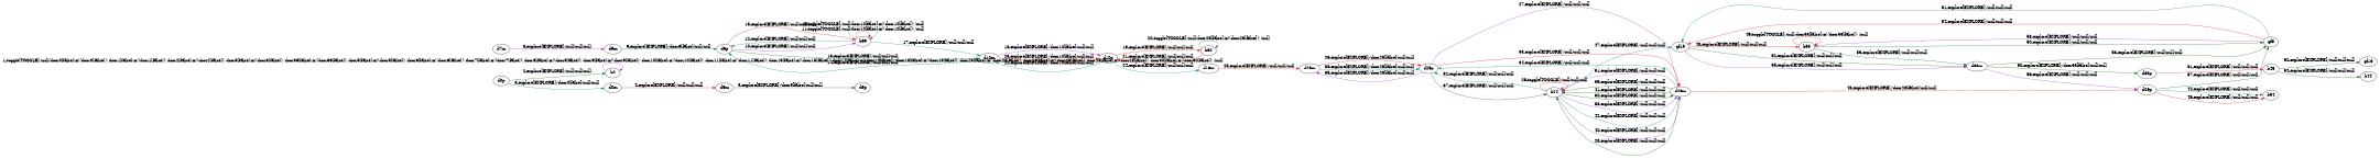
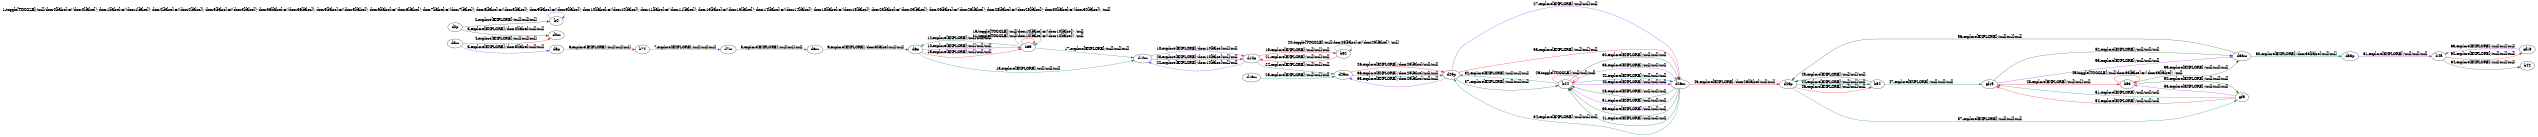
  digraph {
    rankdir=LR
    edge [color=teal]
    b0
    d0p
    d0m
    d5m
    d5p
+   b74
    d7m
    d6m
    d6p
    b69
    d10m
    d10p
    b62
    d16m
    d25m
    d25p
    d26m
    n18 [label=b24]
    d26p
    b54
    gf9
    gf15
    b53
    d33m
    d33p
    b45
    gf16
    b44
    b0 -> b0 [color=purple label="1-toggle[TOGGLE];/null/door0[false]:=!(door0[false]); door1[false]:=!(door1[false]); door2[false]:=!(door2[false]); door3[false]:=!(door3[false]); door36[false]:=!(door36[false]); door5[false]:=!(door5[false]); door6[false]:=!(door6[false]); door7[false]:=!(door7[false]); door8[false]:=!(door8[false]); door9[false]:=!(door9[false]); door10[false]:=!(door10[false]); door11[false]:=!(door11[false]); door13[false]:=!(door13[false]); door14[false]:=!(door14[false]); door18[false]:=!(door18[false]); door23[false]:=!(door23[false]); door26[false]:=!(door26[false]); door28[false]:=!(door28[false]); door30[false]:=!(door30[false]); /null"]
    d0p -> b0 [color=darkgreen label="2-explore[EXPLORE];/null/null/null"]
-   d0p -> d0m [label="3-explore[EXPLORE];/door0[false]/null/null"]
-   d0m -> d5m [color=red label="4-explore[EXPLORE];/null/null/null"]
-   d5m -> d5p [color=darkgreen label="5-explore[EXPLORE];/door5[false]/null/null"]
+   d0p -> d0m [color=darkgreen label="3-explore[EXPLORE];/door0[false]/null/null"]
+   d5m -> d0m [color=red label="4-explore[EXPLORE];/null/null/null"]
+   d5m -> d5p [color=purple label="5-explore[EXPLORE];/door5[false]/null/null"]
+   d5p -> b74 [color=red label="6-explore[EXPLORE];/null/null/null"]
+   b74 -> d7m [color=purple label="7-explore[EXPLORE];/null/null/null"]
    d7m -> d6m [color=purple label="8-explore[EXPLORE];/null/null/null"]
    d6m -> d6p [label="9-explore[EXPLORE];/door6[false]/null/null"]
    d6p -> b69 [color=purple label="10-explore[EXPLORE];/null/null/null"]
    d6p -> b69 [color=red label="15-explore[EXPLORE];/null/null/null"]
-   d6p -> d10m [color=darkgreen label="13-explore[EXPLORE];/null/null/null"]
+   d6p -> d10m [label="13-explore[EXPLORE];/null/null/null"]
    b69 -> d6p [label="12-explore[EXPLORE];/null/null/null"]
    b69 -> b69 [color=red label="11-toggle[TOGGLE];/null/door10[false]:=!(door10[false]); /null"]
    b69 -> b69 [label="16-toggle[TOGGLE];/null/door10[false]:=!(door10[false]); /null"]
    b69 -> d10m [label="17-explore[EXPLORE];/null/null/null"]
-   d10m -> d6p [label="14-explore[EXPLORE];/null/null/null"]
    d10m -> d10p [color=purple label="18-explore[EXPLORE];/door10[false]/null/null"]
    d10m -> d10p [color=red label="23-explore[EXPLORE];/door10[false]/null/null"]
-   d10p -> d10m [label="22-explore[EXPLORE];/door10[false]/null/null"]
+   d10p -> d10m [color=purple label="22-explore[EXPLORE];/door10[false]/null/null"]
    d10p -> b62 [color=red label="19-explore[EXPLORE];/null/null/null"]
-   d10p -> d16m [label="24-explore[EXPLORE];/null/null/null"]
+   d10p -> d25m [label="24-explore[EXPLORE];/null/null/null"]
    b62 -> d10p [color=red label="21-explore[EXPLORE];/null/null/null"]
    b62 -> b62 [label="20-toggle[TOGGLE];/null/door25[false]:=!(door25[false]); /null"]
-   d16m -> d25m [color=red label="25-explore[EXPLORE];/null/null/null"]
+   d16m -> d25m [label="25-explore[EXPLORE];/null/null/null"]
    d25m -> d25p [color=red label="26-explore[EXPLORE];/door25[false]/null/null"]
    d25m -> d25p [label="36-explore[EXPLORE];/door25[false]/null/null"]
    d25p -> d25m [color=purple label="35-explore[EXPLORE];/door25[false]/null/null"]
    d25p -> d26m [color=purple label="27-explore[EXPLORE];/null/null/null"]
    d25p -> d26m [color=red label="33-explore[EXPLORE];/null/null/null"]
    d25p -> n18 [color=darkgreen label="37-explore[EXPLORE];/null/null/null"]
    d26m -> d25p [label="34-explore[EXPLORE];/null/null/null"]
    d26m -> n18 [color=darkgreen label="28-explore[EXPLORE];/null/null/null"]
    d26m -> n18 [color=purple label="31-explore[EXPLORE];/null/null/null"]
    d26m -> n18 [color=darkgreen label="39-explore[EXPLORE];/null/null/null"]
    d26m -> n18 [color=darkgreen label="41-explore[EXPLORE];/null/null/null"]
    d26m -> d26p [color=red label="43-explore[EXPLORE];/door26[false]/null/null"]
    n18 -> d25p [label="32-explore[EXPLORE];/null/null/null"]
    n18 -> d26m [color=darkgreen label="30-explore[EXPLORE];/null/null/null"]
    n18 -> d26m [color=purple label="38-explore[EXPLORE];/null/null/null"]
    n18 -> d26m [color=purple label="40-explore[EXPLORE];/null/null/null"]
    n18 -> d26m [label="42-explore[EXPLORE];/null/null/null"]
    n18 -> n18 [color=red label="29-toggle[TOGGLE];/null/null/null"]
    d26p -> b54 [label="44-explore[EXPLORE];/null/null/null"]
    d26p -> b54 [color=red label="46-explore[EXPLORE];/null/null/null"]
-   d26p -> gf9 [color=darkgreen label="57-explore[EXPLORE];/null/null/null"]
-   n18 -> gf15 [label="47-explore[EXPLORE];/null/null/null"]
+   d26p -> gf9 [label="57-explore[EXPLORE];/null/null/null"]
+   b54 -> d26p [color=darkgreen label="45-explore[EXPLORE];/null/null/null"]
+   b54 -> gf15 [label="47-explore[EXPLORE];/null/null/null"]
    gf9 -> gf15 [label="51-explore[EXPLORE];/null/null/null"]
    gf9 -> gf15 [color=red label="54-explore[EXPLORE];/null/null/null"]
    gf9 -> b53 [color=purple label="58-explore[EXPLORE];/null/null/null"]
    gf15 -> b53 [color=red label="48-explore[EXPLORE];/null/null/null"]
    gf15 -> d33m [color=darkgreen label="52-explore[EXPLORE];/null/null/null"]
    gf15 -> d33m [color=purple label="55-explore[EXPLORE];/null/null/null"]
    b53 -> gf9 [color=darkgreen label="50-explore[EXPLORE];/null/null/null"]
    b53 -> b53 [color=red label="49-toggle[TOGGLE];/null/door33[false]:=!(door33[false]); /null"]
    b53 -> d33m [color=darkgreen label="59-explore[EXPLORE];/null/null/null"]
-   d33m -> d26p [color=purple label="56-explore[EXPLORE];/null/null/null"]
-   d33m -> gf9 [color=darkgreen label="53-explore[EXPLORE];/null/null/null"]
-   d33m -> d33p [color=darkgreen label="60-explore[EXPLORE];/door33[false]/null/null"]
-   d33p -> b45 [color=red label="61-explore[EXPLORE];/null/null/null"]
-   b45 -> gf16 [color=darkgreen label="62-explore[EXPLORE];/null/null/null"]
+   d33m -> d26p [color=darkgreen label="56-explore[EXPLORE];/null/null/null"]
+   d33m -> d33p [label="60-explore[EXPLORE];/door33[false]/null/null"]
+   d33p -> b45 [color=purple label="61-explore[EXPLORE];/null/null/null"]
+   b45 -> gf16 [color=red label="62-explore[EXPLORE];/null/null/null"]
    b45 -> b44 [color=darkgreen label="64-explore[EXPLORE];/null/null/null"]
+   gf16 -> b45 [color=purple label="63-explore[EXPLORE];/null/null/null"]
  }
